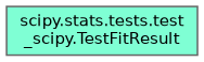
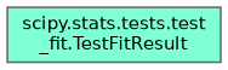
  digraph {
    rankdir=LR
-   n1 [color=grey40 fillcolor=aquamarine fontname=Helvetica fontsize=10 height=0.2 label="scipy.stats.tests.test\l_scipy.TestFitResult" shape=box style=filled width=0.4]
+   n1 [color=grey40 fillcolor=aquamarine fontname=Helvetica fontsize=10 height=0.2 label="scipy.stats.tests.test\l_fit.TestFitResult" shape=box style=filled width=0.4]
  }
